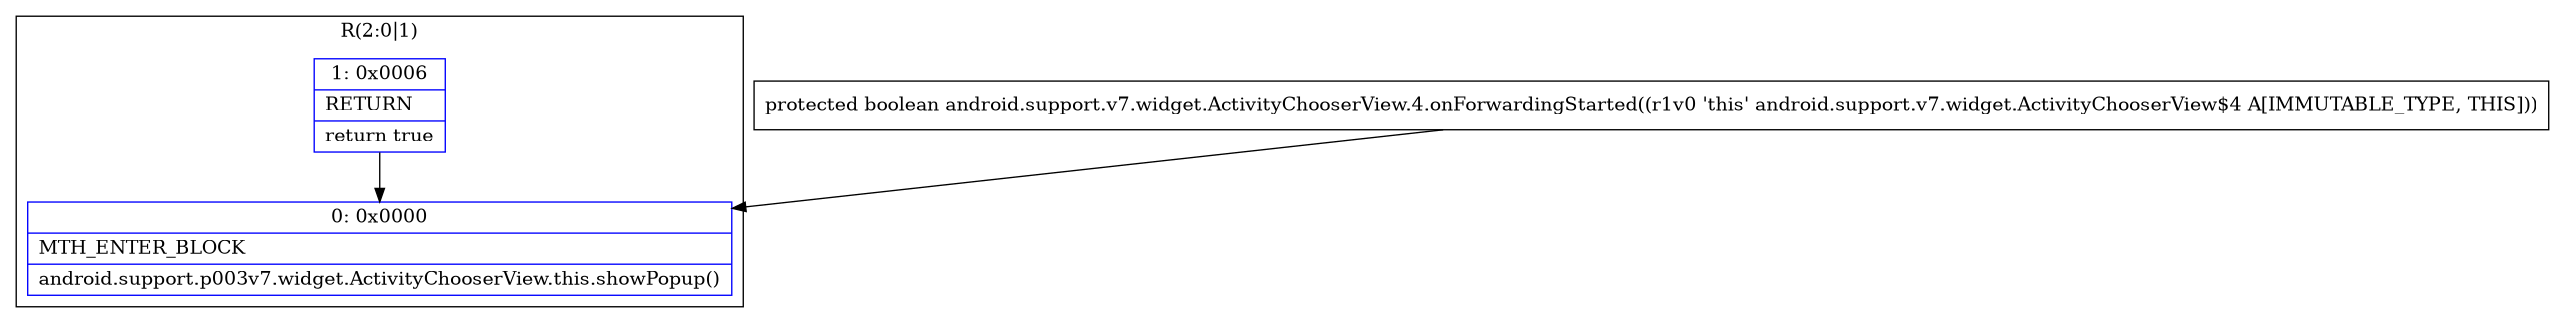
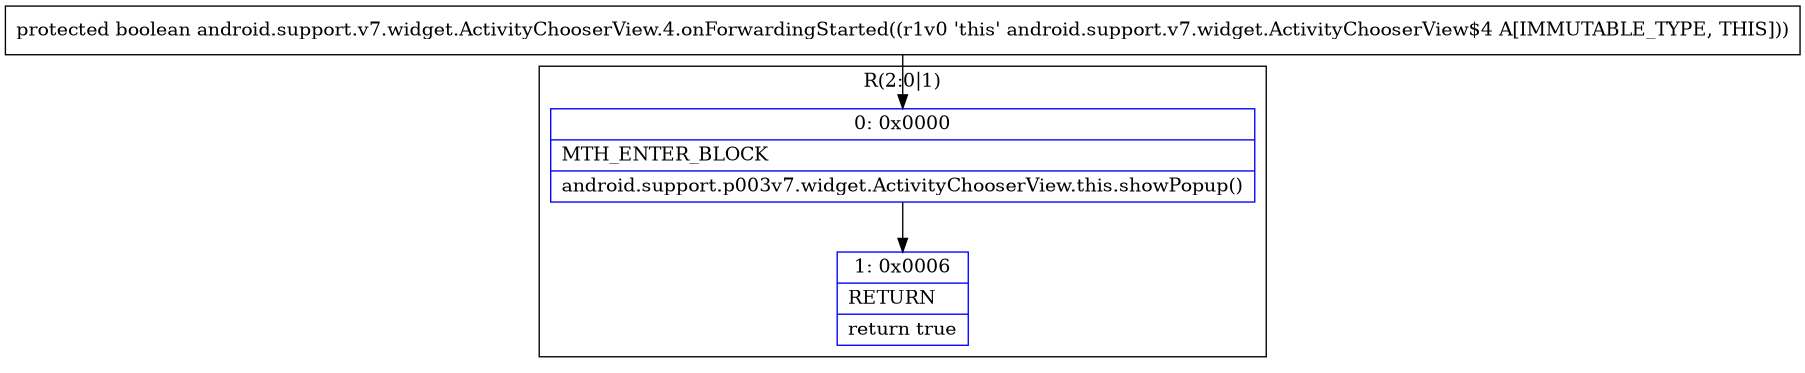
  digraph {
    node [color=blue shape=record]
    n1 [label="{0\:\ 0x0000|MTH_ENTER_BLOCK\l|android.support.p003v7.widget.ActivityChooserView.this.showPopup()\l}"]
    n2 [label="{1\:\ 0x0006|RETURN\l|return true\l}"]
    n3 [label="{protected boolean android.support.v7.widget.ActivityChooserView.4.onForwardingStarted((r1v0 'this' android.support.v7.widget.ActivityChooserView$4 A[IMMUTABLE_TYPE, THIS])) }" color=""]
    subgraph cluster_1 {
      label="R(2:0|1)"
      n1
      n2
    }
-   n2 -> n1
+   n1 -> n2
    n3 -> n1
  }
